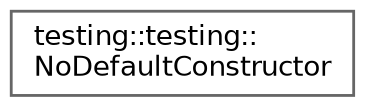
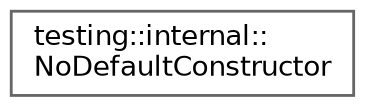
  digraph {
    rankdir=LR
-   n1 [color=grey40 fillcolor=white fontname=Helvetica fontsize=10 height=0.2 label="testing::testing::\lNoDefaultConstructor" shape=box style=filled width=0.4]
+   n1 [color=grey40 fillcolor=white fontname=Helvetica fontsize=10 height=0.2 label="testing::internal::\lNoDefaultConstructor" shape=box style=filled width=0.4]
  }
